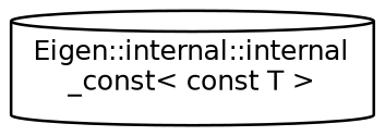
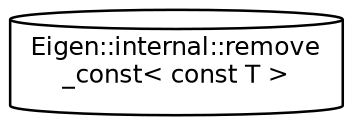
  digraph {
    rankdir=LR
-   n1 [color=black fillcolor=white fontname=Helvetica fontsize=10 height=0.2 label="Eigen::internal::internal\l_const\< const T \>" shape=cylinder style=filled width=0.4]
+   n1 [color=black fillcolor=white fontname=Helvetica fontsize=10 height=0.2 label="Eigen::internal::remove\l_const\< const T \>" shape=cylinder style=filled width=0.4]
  }
